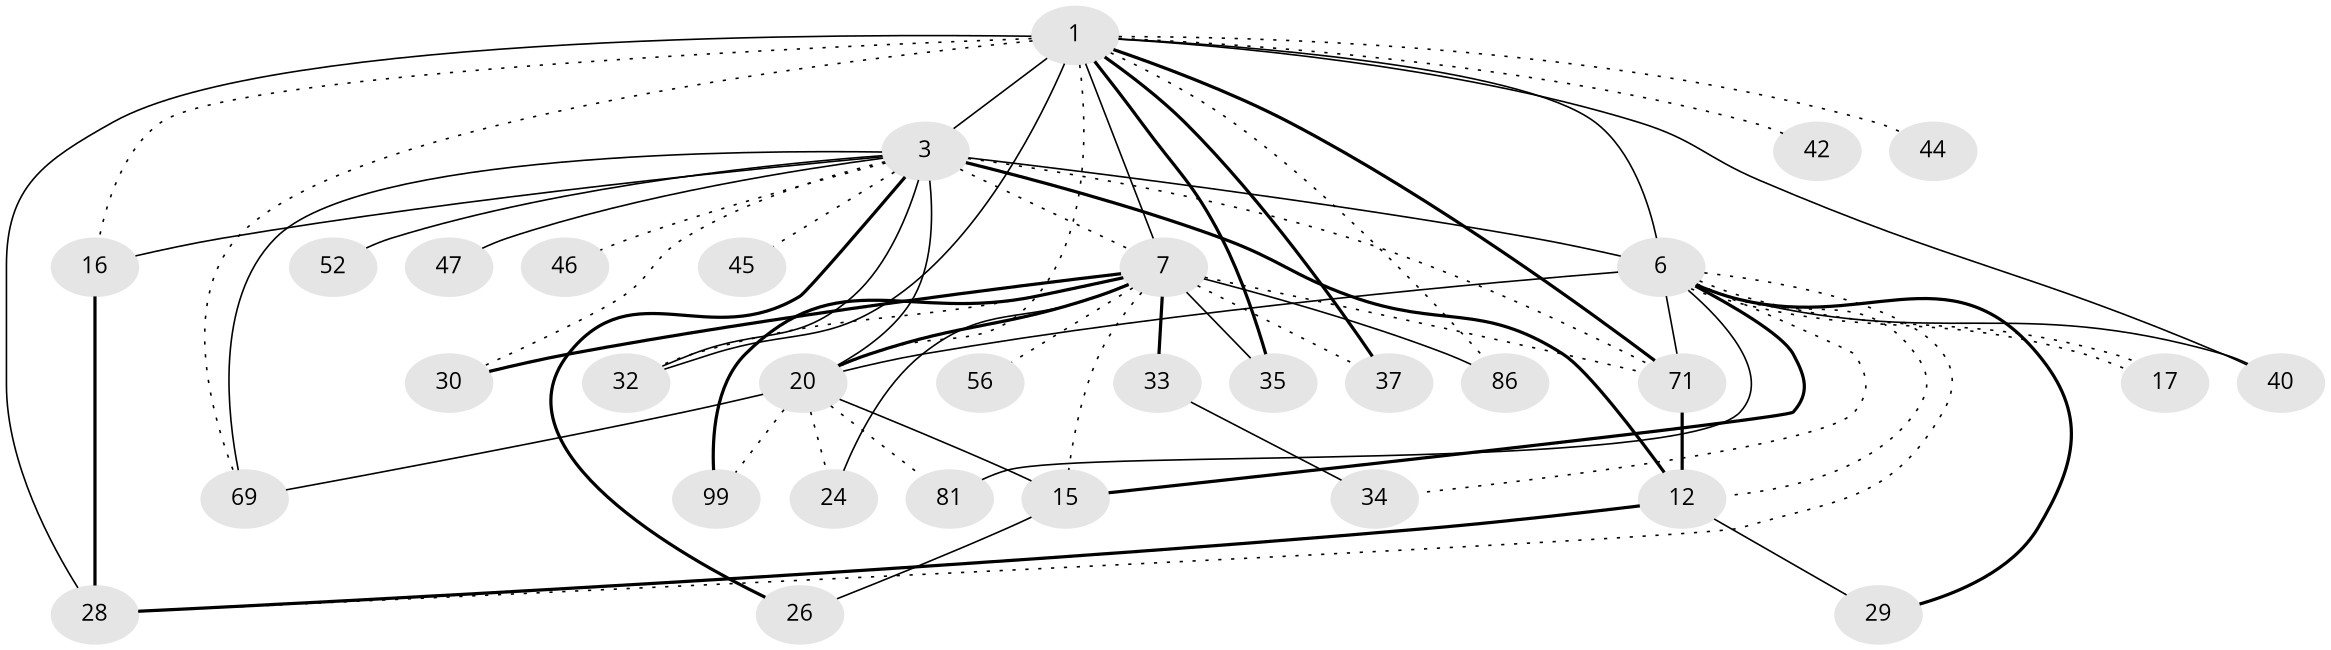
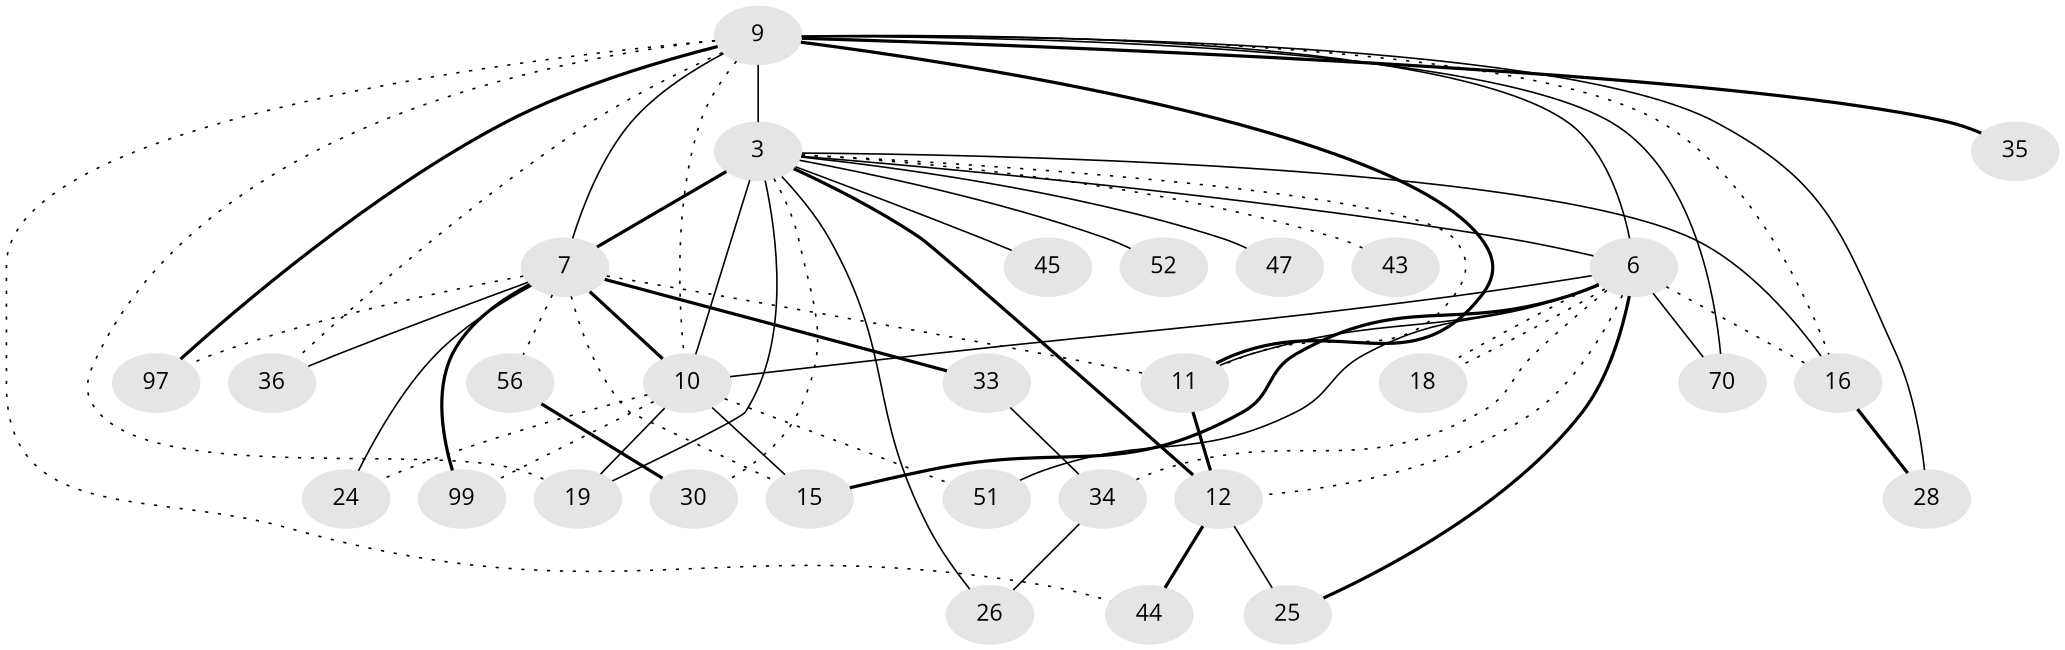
  graph {
    fontname="Open Sans"
    node [color=gray90 fontname="Open Sans" style=filled]
    edge [fontname="Open Sans" style=solid]
-   1 [super="+22+23+2+38"]
+   1 [super="+22+23+2+38" label=9]
    3 [super="+5+14+4+55"]
    6 [super="+26"]
    7 [super="+49+63+8+47+31"]
-   10 [label=20]
-   11 [super="+13+54" label=71]
+   10
+   11 [super="+13+54"]
    16
-   19 [label=69]
+   19
    28
-   32
    35
-   37
-   40
-   42
+   37 [label=97]
+   40 [label=70]
    44
-   36 [label=86]
+   36
    52
    n18 [label=47]
    n19 [label=26]
    30 [super="+62"]
-   43 [label=46]
+   43
    45 [super="+46"]
    12
-   29 [super="+60"]
+   29 [super="+60" label=25]
    15 [super="+21"]
-   18 [label=17]
+   18
    34
-   51 [label=81]
+   51
    24
    33
    n31 [label=99]
    56 [super="+57"]
    1 -- 3 [weight=12]
    1 -- 6 [weight=4]
    1 -- 7 [weight=7]
    1 -- 10 [style=dotted weight=5]
    1 -- 11 [style=bold]
    1 -- 16 [style=dotted]
    1 -- 19 [style=dotted]
    1 -- 28 [weight=2]
-   1 -- 32
    1 -- 35 [style=bold]
    1 -- 37 [style=bold]
    1 -- 40
-   1 -- 42 [style=dotted weight=2]
    1 -- 44 [style=dotted]
    1 -- 36 [style=dotted]
    3 -- 6 [weight=4]
-   3 -- 7 [style=dotted weight=9]
+   3 -- 7 [style=bold weight=9]
    3 -- 10 [weight=3]
    3 -- 11 [style=dotted]
    3 -- 16
    3 -- 19
-   3 -- 32
    3 -- 52
    3 -- n18 [weight=2]
-   3 -- n19 [style=bold]
+   3 -- n19
    3 -- 30 [style=dotted]
    3 -- 43 [style=dotted weight=2]
-   3 -- 45 [style=dotted weight=3]
+   3 -- 45 [weight=3]
    3 -- 12 [style=bold]
    6 -- 10
    6 -- 11
-   6 -- 28 [style=dotted]
+   6 -- 16 [style=dotted]
    6 -- 40
    6 -- 12 [style=dotted]
    6 -- 29 [style=bold]
    6 -- 15 [style=bold]
    6 -- 18 [style=dotted]
    6 -- 18 [style=dotted]
    6 -- 34 [style=dotted]
    6 -- 51
    7 -- 10 [style=bold weight=2]
    7 -- 11 [style=dotted]
-   7 -- 32 [style=dotted]
-   7 -- 35
    7 -- 37 [style=dotted]
    7 -- 36 [weight=2]
-   7 -- 30 [style=bold]
+   56 -- 30 [style=bold]
    7 -- 15 [style=dotted]
    7 -- 24
    7 -- 33 [style=bold weight=2]
    7 -- n31 [style=bold]
    7 -- 56 [style=dotted weight=2]
    10 -- 19
    10 -- 15
    10 -- 51 [style=dotted]
    10 -- 24 [style=dotted]
    10 -- n31 [style=dotted]
    11 -- 12 [style=bold]
    16 -- 28 [style=bold]
-   12 -- 28 [style=bold]
+   12 -- 44 [style=bold]
    12 -- 29
-   15 -- n19
+   34 -- n19
    33 -- 34
  }
